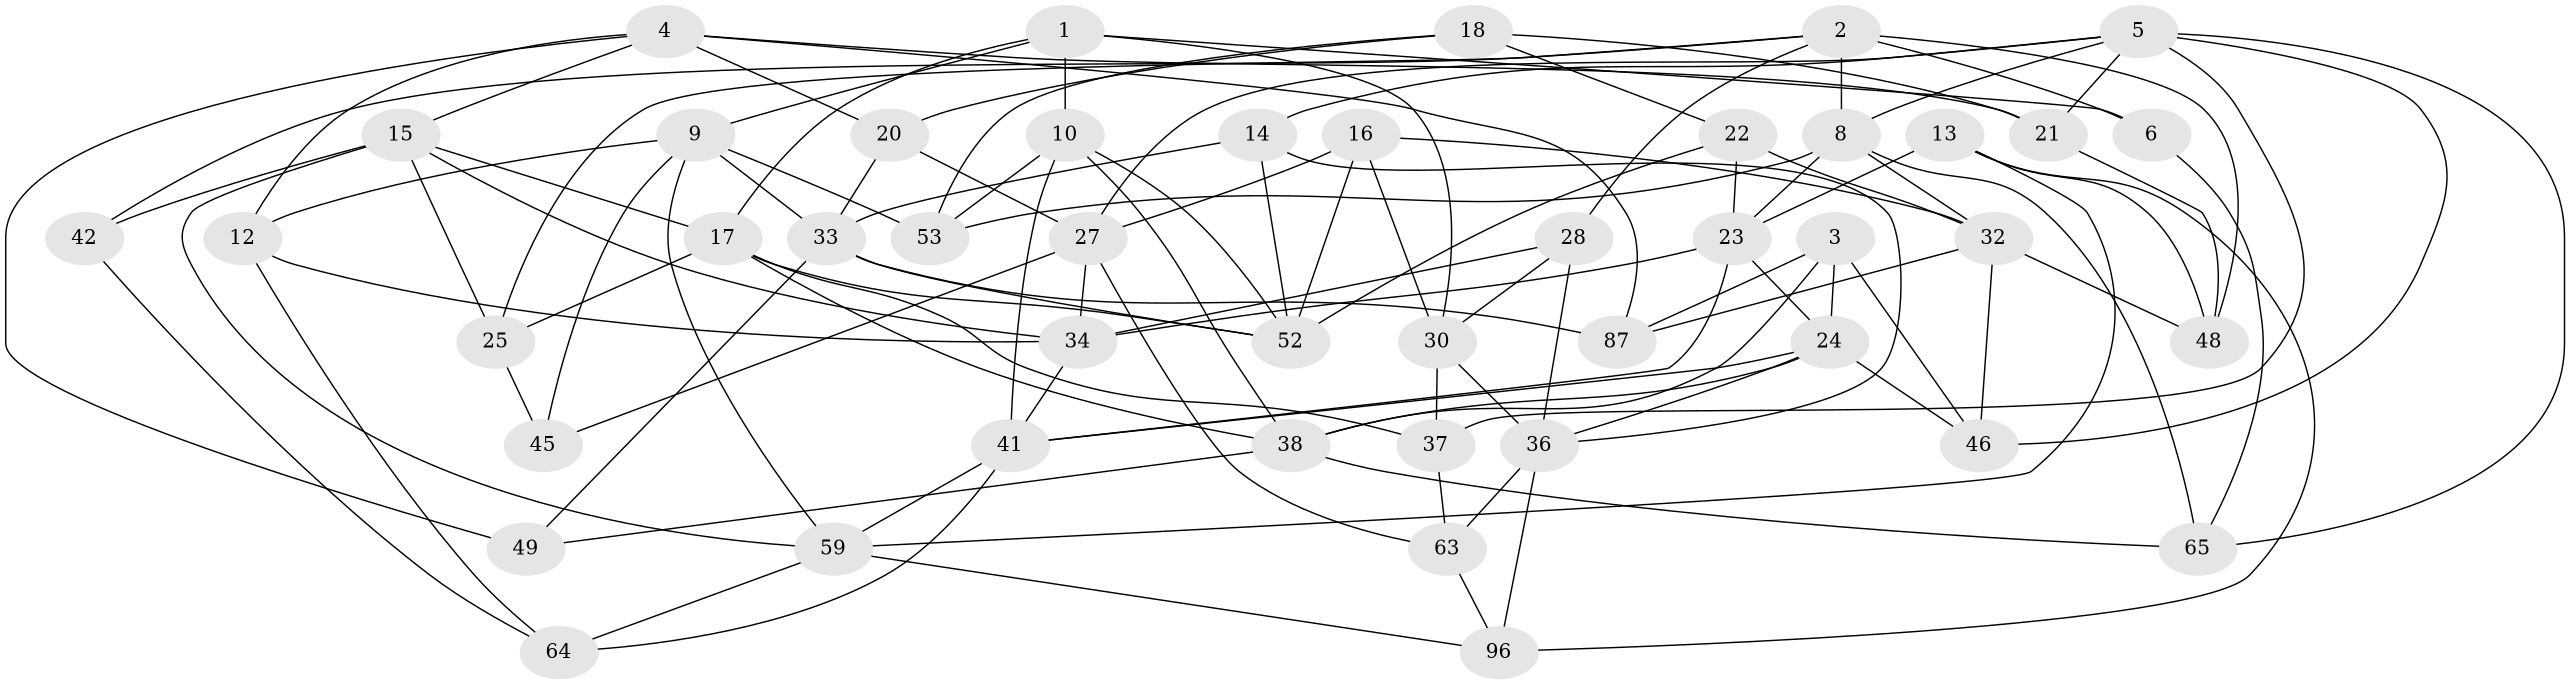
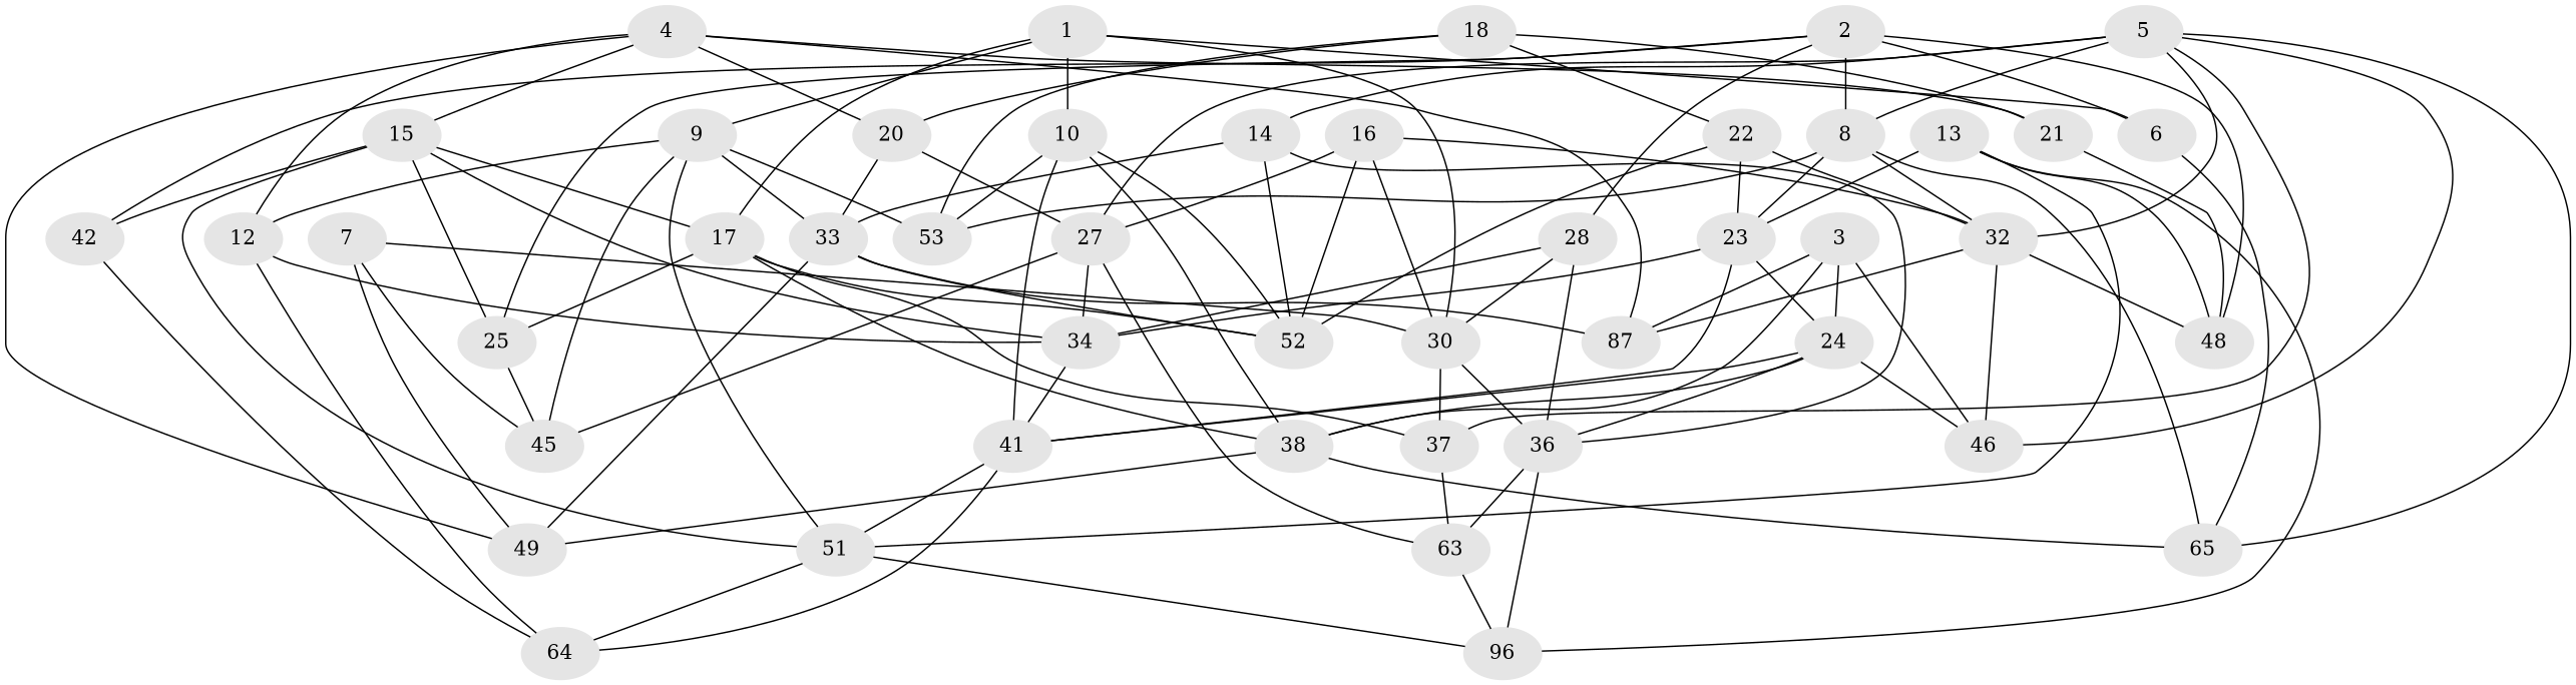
  graph {
    node [color=gray90 style=filled]
    1 [super="+40"]
    6
    9 [super="+11"]
    10 [super="+29"]
    17 [super="+49"]
    30 [super="+31"]
    65
    12
    45
    53
    33 [super="+60"]
-   51 [super="+55" label=59]
+   51 [super="+55"]
    38 [super="+59"]
    41 [super="+63"]
    52 [super="+56"]
    25
    37
    36 [super="+67"]
    2 [super="+35"]
    8 [super="+19"]
    28
    42
    48
    23 [super="+43"]
    32 [super="+62"]
    34 [super="+39"]
    64
    24 [super="+26"]
    46
    3
    n31 [label=87]
    n32 [label=49]
    4 [super="+54"]
    15 [super="+58"]
    20
    21
    27 [super="+50"]
    5 [super="+47"]
    14
    n40 [label=63]
+   7
    n42 [label=96]
    13
    16
    18
    22
    1 -- 6
    1 -- 9
    1 -- 10 [weight=2]
    1 -- 17
    1 -- 30
    6 -- 65
    9 -- 12
    9 -- 45
    9 -- 53
    9 -- 33
    9 -- 51
    10 -- 53
    10 -- 38
    10 -- 41
    10 -- 52
    17 -- 38
    17 -- 52
    17 -- 25
    17 -- 37
    30 -- 37
    30 -- 36
    12 -- 34
    12 -- 64
    33 -- 52
    33 -- n31
    33 -- n32
    51 -- 64
    51 -- n42
    38 -- 65
    38 -- n32
    41 -- 51
    41 -- 64
    25 -- 45
    37 -- n40
    36 -- n40
    36 -- n42
    2 -- 6
    2 -- 25
    2 -- 8
    2 -- 28
    2 -- 42
    2 -- 48
    8 -- 65
    8 -- 53
    8 -- 23
    8 -- 32
    28 -- 30
    28 -- 36
    28 -- 34
    42 -- 64
    23 -- 41
    23 -- 34
    23 -- 24
    32 -- 48
    32 -- 46
    32 -- n31
    34 -- 41
    24 -- 38
    24 -- 41
    24 -- 36
    24 -- 46
    3 -- 38
    3 -- 24
    3 -- 46
    3 -- n31
    4 -- 12
    4 -- n31
    4 -- n32
    4 -- 15
    4 -- 20
    4 -- 21
    15 -- 17
    15 -- 51
    15 -- 25
    15 -- 42 [weight=2]
    15 -- 34
    20 -- 33
    20 -- 27
    21 -- 48
    27 -- 45
    27 -- 34
    27 -- n40
    5 -- 65
    5 -- 37
    5 -- 8
    5 -- 46
-   5 -- 21
+   5 -- 32
    5 -- 27
    5 -- 14
    14 -- 33
    14 -- 52
    14 -- 36
    n40 -- n42
+   7 -- 30
+   7 -- 45
+   7 -- n32
    13 -- 51
    13 -- 48
    13 -- 23
    13 -- n42
    16 -- 30
    16 -- 52
    16 -- 32
    16 -- 27
    18 -- 53
    18 -- 20
    18 -- 21
    18 -- 22
    22 -- 52
    22 -- 23
    22 -- 32
  }
